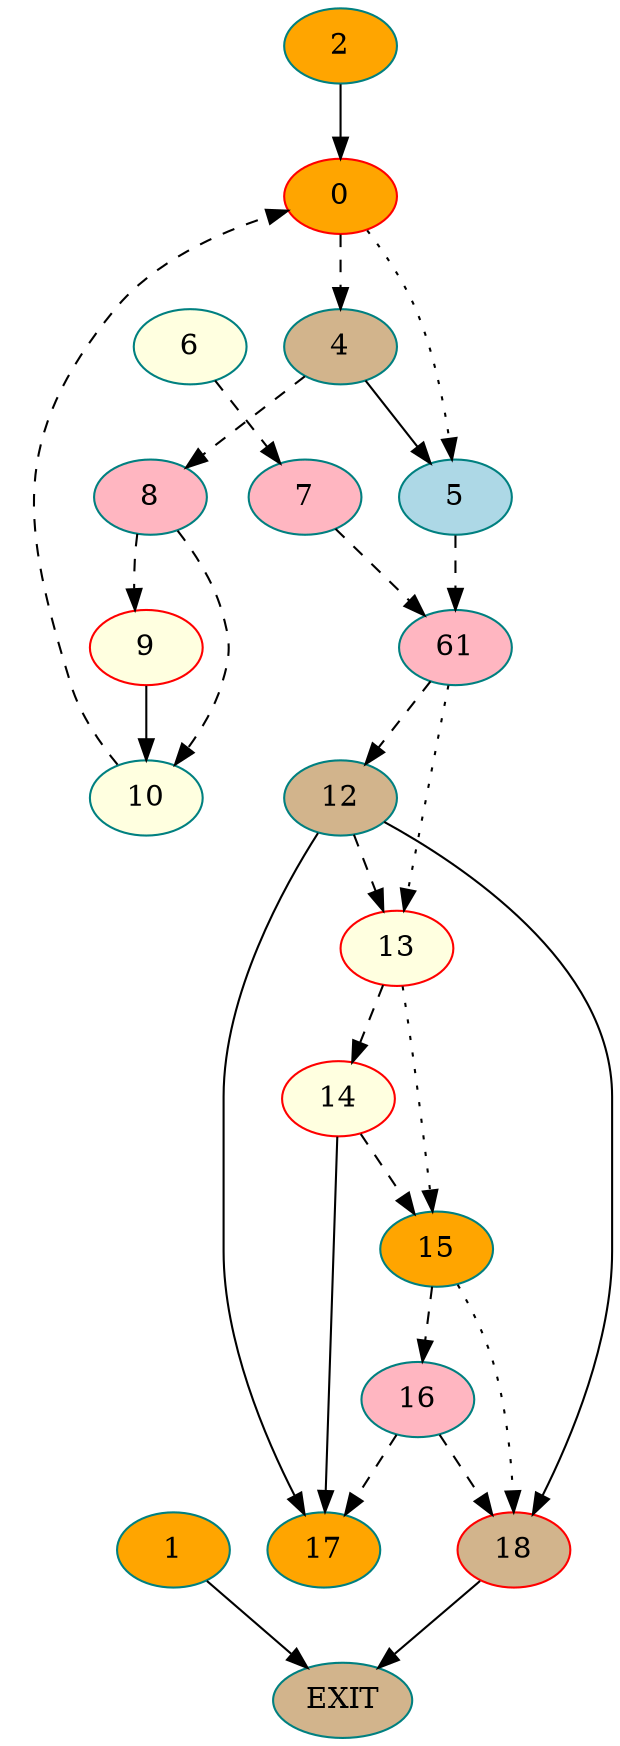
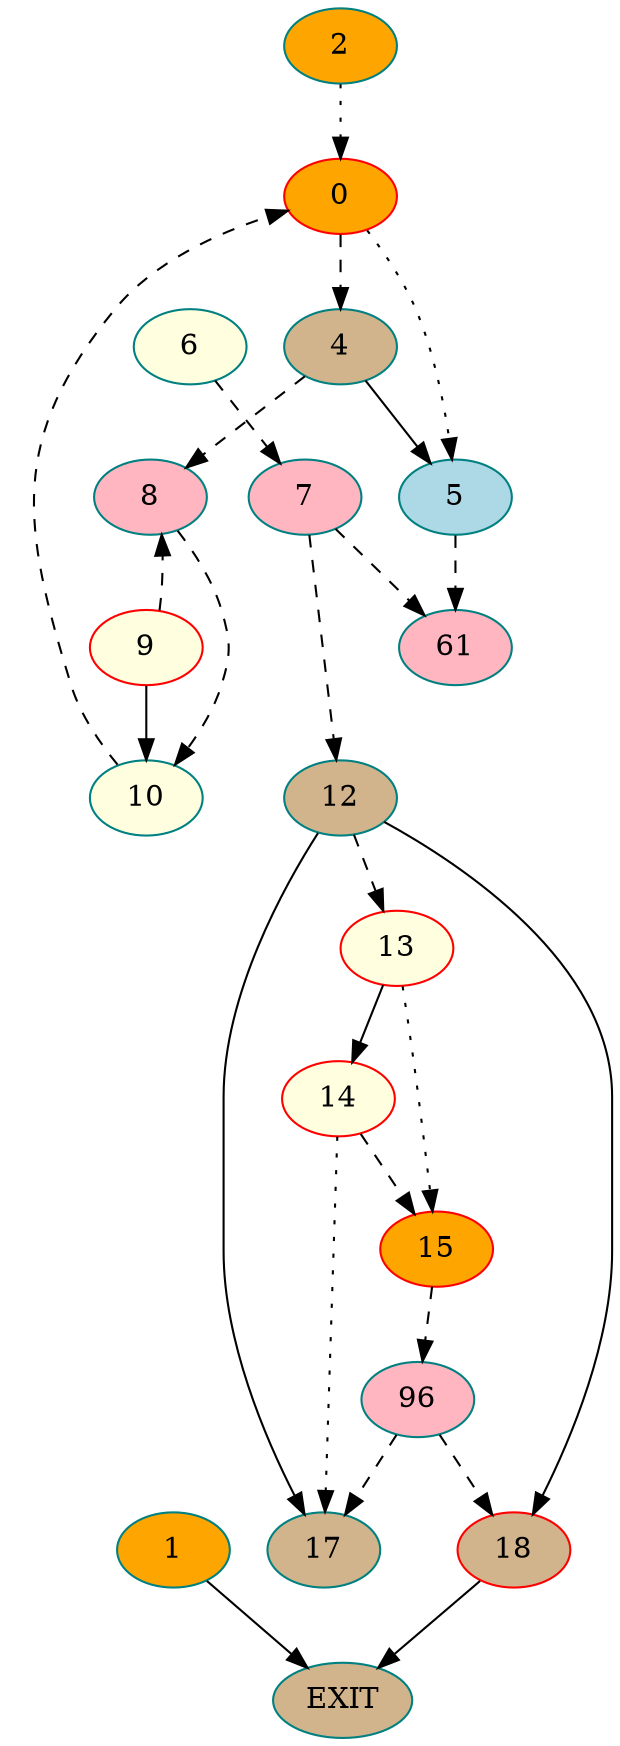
  digraph {
    node [color=teal fillcolor=orange style=filled]
    edge [style=dashed]
    1
    n2 [fillcolor=tan label=EXIT]
    2
    n4 [color=red label=0]
    4 [fillcolor=tan]
    5 [fillcolor=lightblue]
    8 [fillcolor=lightpink]
    n8 [fillcolor=lightpink label=61]
    7 [fillcolor=lightpink]
    6 [fillcolor=lightyellow]
    12 [fillcolor=tan]
    13 [color=red fillcolor=lightyellow]
    9 [color=red fillcolor=lightyellow]
    10 [fillcolor=lightyellow]
-   17
+   17 [fillcolor=tan]
    18 [color=red fillcolor=tan]
    14 [color=red fillcolor=lightyellow]
-   15
-   16 [fillcolor=lightpink]
+   15 [color=red]
+   16 [fillcolor=lightpink label=96]
    1 -> n2 [style=solid]
-   2 -> n4 [style=solid]
+   2 -> n4 [style=dotted]
    n4 -> 4
    n4 -> 5 [style=dotted]
    4 -> 5 [style=solid]
    4 -> 8
    5 -> n8
-   8 -> 9
+   9 -> 8
    8 -> 10
-   n8 -> 12
-   n8 -> 13 [style=dotted]
+   7 -> 12
    7 -> n8
    6 -> 7
    12 -> 13
    12 -> 17 [style=solid]
    12 -> 18 [style=solid]
-   13 -> 14
+   13 -> 14 [style=solid]
    13 -> 15 [style=dotted]
    9 -> 10 [style=solid]
    10 -> n4
    18 -> n2 [style=solid]
-   14 -> 17 [style=solid]
+   14 -> 17 [style=dotted]
    14 -> 15
-   15 -> 18 [style=dotted]
    15 -> 16
    16 -> 17
    16 -> 18
  }
